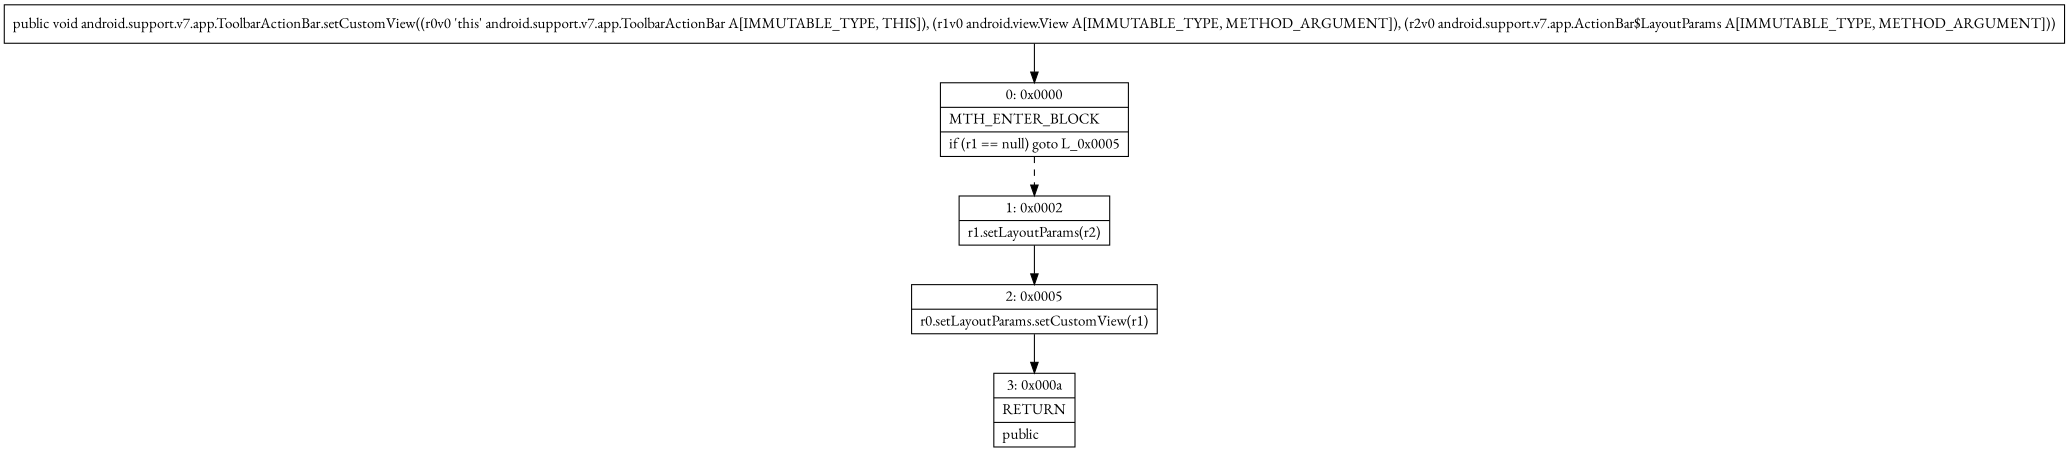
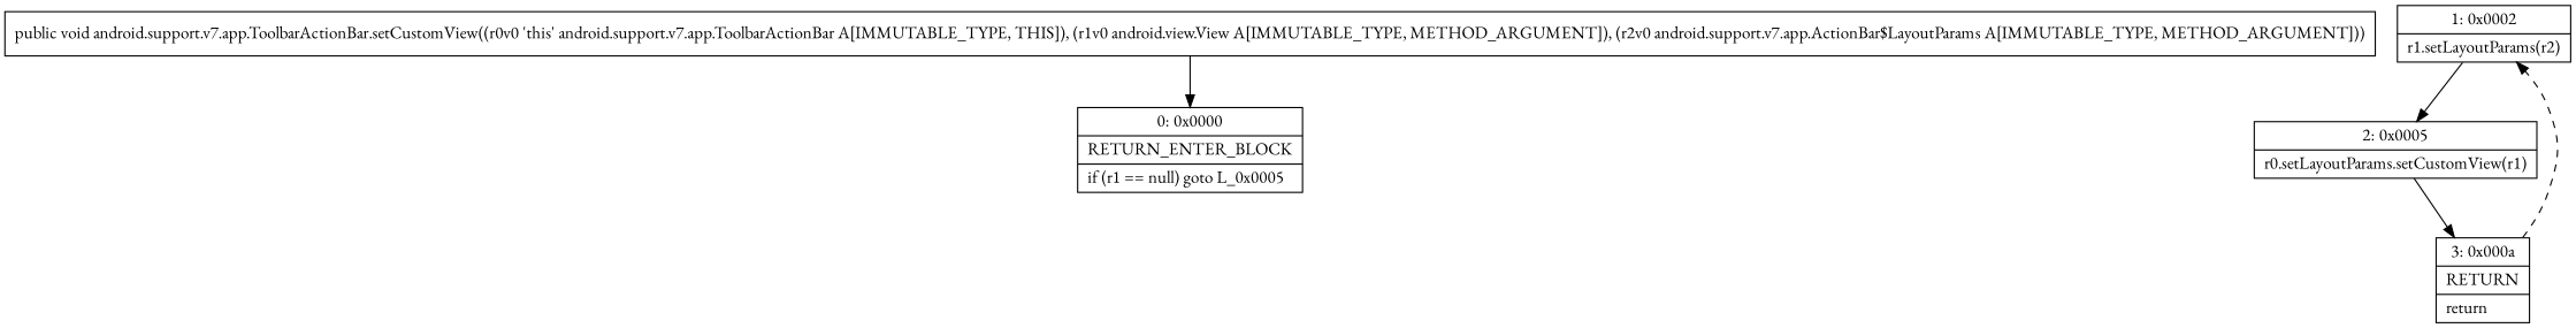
  digraph {
    fontname="EB Garamond"
    node [fontname="EB Garamond" shape=record]
    edge [fontname="EB Garamond"]
-   n1 [label="{0\:\ 0x0000|MTH_ENTER_BLOCK\l|if (r1 == null) goto L_0x0005\l}"]
+   n1 [label="{0\:\ 0x0000|RETURN_ENTER_BLOCK\l|if (r1 == null) goto L_0x0005\l}"]
    n2 [label="{1\:\ 0x0002|r1.setLayoutParams(r2)\l}"]
    n3 [label="{2\:\ 0x0005|r0.setLayoutParams.setCustomView(r1)\l}"]
-   n4 [label="{3\:\ 0x000a|RETURN\l|public\l}"]
+   n4 [label="{3\:\ 0x000a|RETURN\l|return\l}"]
    n5 [label="{public void android.support.v7.app.ToolbarActionBar.setCustomView((r0v0 'this' android.support.v7.app.ToolbarActionBar A[IMMUTABLE_TYPE, THIS]), (r1v0 android.view.View A[IMMUTABLE_TYPE, METHOD_ARGUMENT]), (r2v0 android.support.v7.app.ActionBar$LayoutParams A[IMMUTABLE_TYPE, METHOD_ARGUMENT])) }"]
-   n1 -> n2 [style=dashed]
+   n4 -> n2 [style=dashed]
    n2 -> n3
    n3 -> n4
    n5 -> n1
  }
